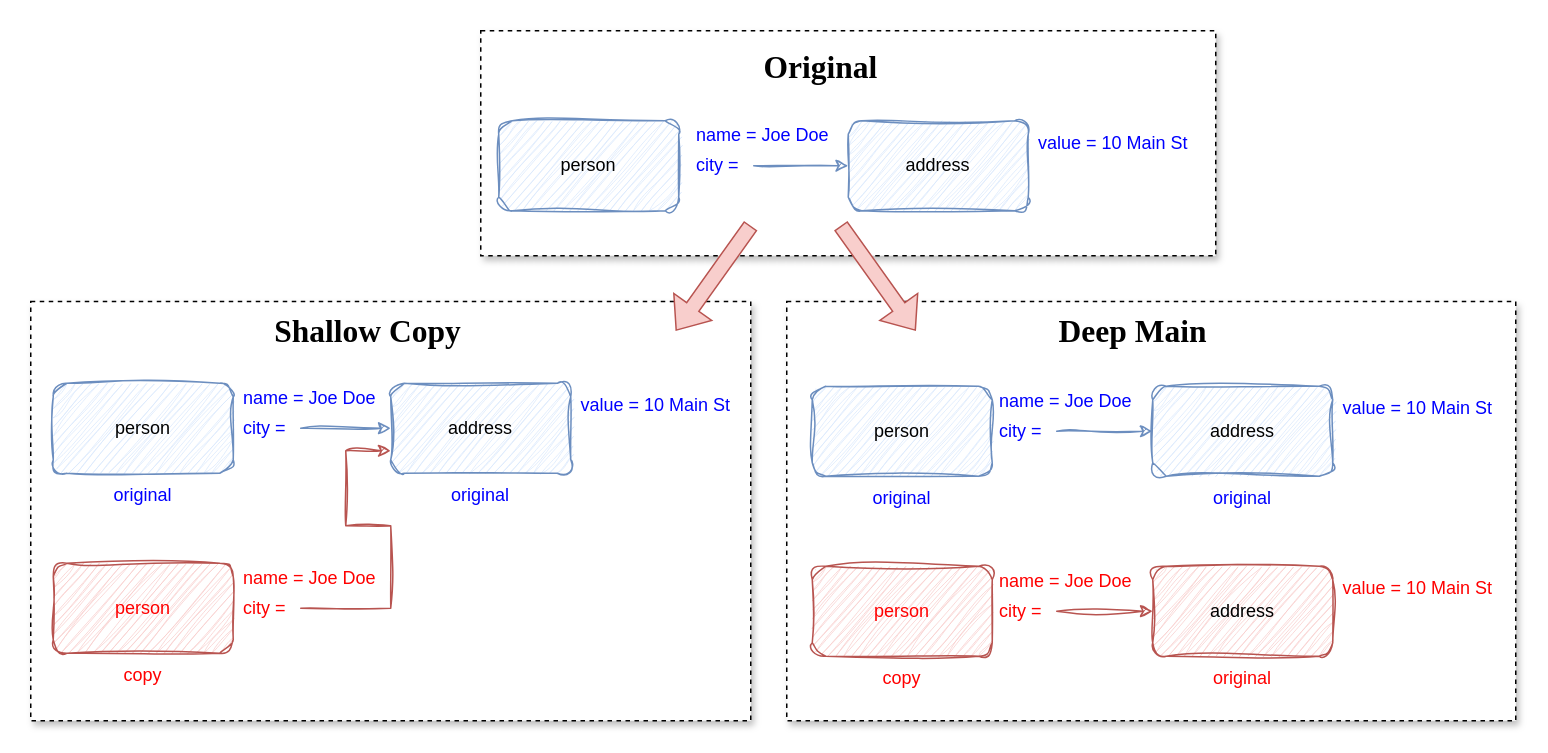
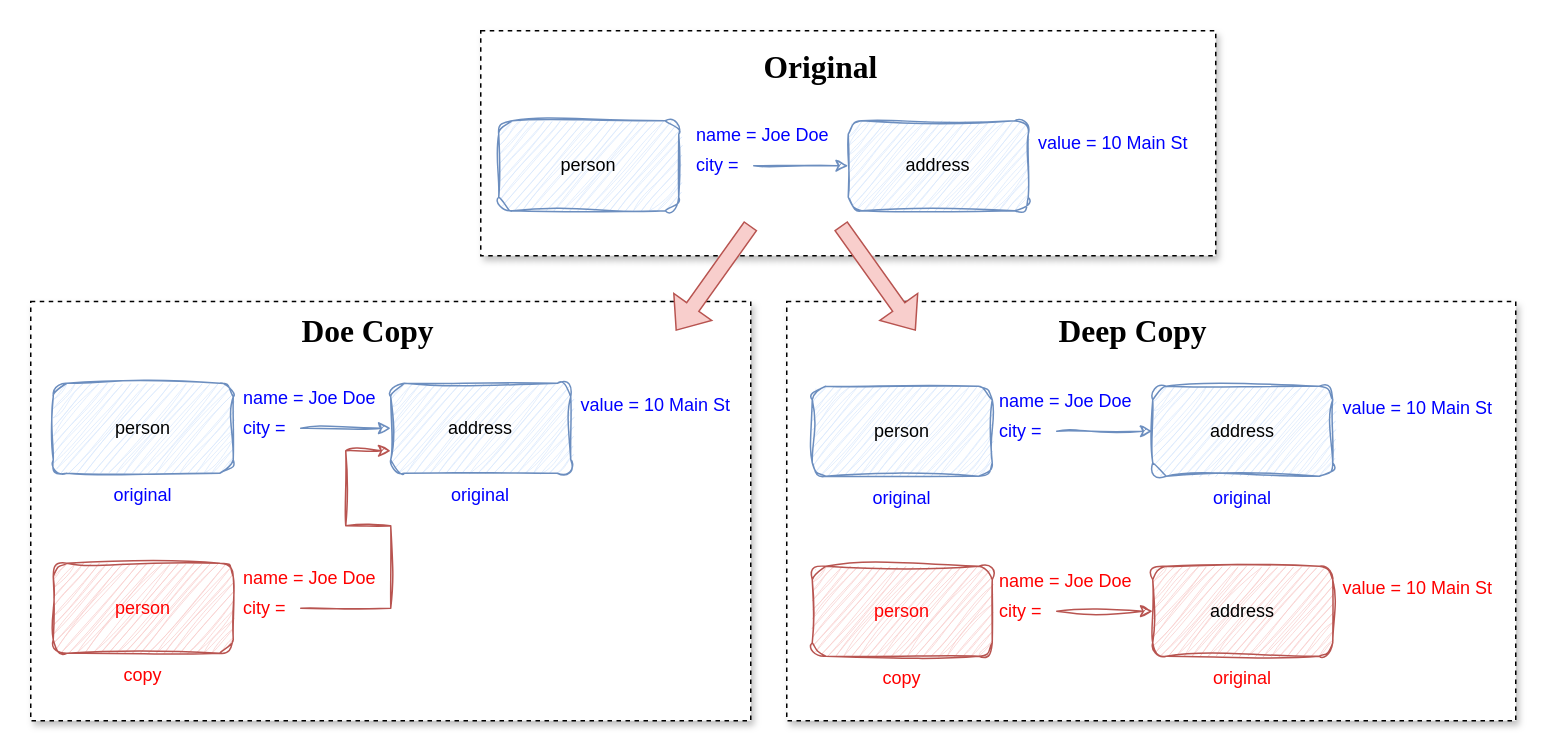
  <mxCell id="0" />
  <mxCell id="1" parent="0" />
  <mxCell id="2" value="" style="rounded=0;whiteSpace=wrap;html=1;dashed=1;shadow=1;" vertex="1" parent="1"><mxGeometry x="320" y="20" width="490" height="150" as="geometry" /></mxCell>
  <mxCell id="3" value="Original" style="text;html=1;strokeColor=none;fillColor=none;align=center;verticalAlign=middle;whiteSpace=wrap;rounded=0;fontStyle=1;fontSize=21;fontFamily=Comic Sans MS;" vertex="1" parent="1"><mxGeometry x="462" y="30" width="170" height="30" as="geometry" /></mxCell>
  <mxCell id="4" value="" style="rounded=0;whiteSpace=wrap;html=1;dashed=1;shadow=1;" vertex="1" parent="1"><mxGeometry x="524" y="200.5" width="486" height="279.5" as="geometry" /></mxCell>
- <mxCell id="5" value="Deep Main" style="text;html=1;strokeColor=none;fillColor=none;align=center;verticalAlign=middle;whiteSpace=wrap;rounded=0;fontStyle=1;fontSize=21;fontFamily=Comic Sans MS;" vertex="1" parent="1"><mxGeometry x="670" y="206" width="170" height="30" as="geometry" /></mxCell>
+ <mxCell id="5" value="Deep Copy" style="text;html=1;strokeColor=none;fillColor=none;align=center;verticalAlign=middle;whiteSpace=wrap;rounded=0;fontStyle=1;fontSize=21;fontFamily=Comic Sans MS;" vertex="1" parent="1"><mxGeometry x="670" y="206" width="170" height="30" as="geometry" /></mxCell>
  <mxCell id="6" value="" style="rounded=0;whiteSpace=wrap;html=1;dashed=1;shadow=1;" vertex="1" parent="1"><mxGeometry x="20" y="200.5" width="480" height="279.5" as="geometry" /></mxCell>
  <mxCell id="7" value="person" style="rounded=1;whiteSpace=wrap;html=1;sketch=1;curveFitting=1;jiggle=2;fillColor=#dae8fc;strokeColor=#6c8ebf;" vertex="1" parent="1"><mxGeometry x="35" y="255" width="120" height="60" as="geometry" /></mxCell>
  <mxCell id="8" value="name = Joe Doe" style="text;html=1;strokeColor=none;fillColor=none;align=left;verticalAlign=middle;whiteSpace=wrap;rounded=0;fontColor=#0000FF;" vertex="1" parent="1"><mxGeometry x="160" y="250" width="100" height="30" as="geometry" /></mxCell>
  <mxCell id="9" style="rounded=0;orthogonalLoop=1;jettySize=auto;html=1;exitX=1;exitY=0.5;exitDx=0;exitDy=0;entryX=0;entryY=0.5;entryDx=0;entryDy=0;sketch=1;curveFitting=1;jiggle=2;fillColor=#dae8fc;strokeColor=#6c8ebf;" edge="1" parent="1" source="10" target="11"><mxGeometry relative="1" as="geometry" /></mxCell>
  <mxCell id="10" value="city =" style="text;html=1;strokeColor=none;fillColor=none;align=left;verticalAlign=middle;whiteSpace=wrap;rounded=0;fontColor=#0000FF;" vertex="1" parent="1"><mxGeometry x="160" y="270" width="40" height="30" as="geometry" /></mxCell>
  <mxCell id="11" value="address" style="rounded=1;whiteSpace=wrap;html=1;sketch=1;curveFitting=1;jiggle=2;fillColor=#dae8fc;strokeColor=#6c8ebf;" vertex="1" parent="1"><mxGeometry x="260" y="255" width="120" height="60" as="geometry" /></mxCell>
  <mxCell id="12" value="value = 10 Main St" style="text;html=1;strokeColor=none;fillColor=none;align=left;verticalAlign=middle;whiteSpace=wrap;rounded=0;fontColor=#0000FF;" vertex="1" parent="1"><mxGeometry x="385" y="255" width="110" height="30" as="geometry" /></mxCell>
  <mxCell id="13" value="original" style="text;html=1;strokeColor=none;fillColor=none;align=center;verticalAlign=middle;whiteSpace=wrap;rounded=0;fontColor=#0000FF;" vertex="1" parent="1"><mxGeometry x="65" y="315" width="60" height="30" as="geometry" /></mxCell>
  <mxCell id="14" value="original" style="text;html=1;strokeColor=none;fillColor=none;align=center;verticalAlign=middle;whiteSpace=wrap;rounded=0;fontColor=#0000FF;" vertex="1" parent="1"><mxGeometry x="290" y="315" width="60" height="30" as="geometry" /></mxCell>
  <mxCell id="15" value="person" style="rounded=1;whiteSpace=wrap;html=1;sketch=1;curveFitting=1;jiggle=2;fillColor=#f8cecc;strokeColor=#b85450;fontColor=#FF0000;" vertex="1" parent="1"><mxGeometry x="35" y="375" width="120" height="60" as="geometry" /></mxCell>
  <mxCell id="16" value="name = Joe Doe" style="text;html=1;strokeColor=none;fillColor=none;align=left;verticalAlign=middle;whiteSpace=wrap;rounded=0;fontColor=#FF0000;" vertex="1" parent="1"><mxGeometry x="160" y="370" width="100" height="30" as="geometry" /></mxCell>
  <mxCell id="17" style="rounded=0;orthogonalLoop=1;jettySize=auto;html=1;exitX=1;exitY=0.5;exitDx=0;exitDy=0;entryX=0;entryY=0.75;entryDx=0;entryDy=0;sketch=1;curveFitting=1;jiggle=2;fillColor=#f8cecc;strokeColor=#b85450;" edge="1" parent="1" target="11"><mxGeometry relative="1" as="geometry"><mxPoint x="200" y="405" as="sourcePoint" /><mxPoint x="300" y="405" as="targetPoint" /><Array as="points"><mxPoint x="260" y="405" /><mxPoint x="260" y="350" /><mxPoint x="230" y="350" /><mxPoint x="230" y="300" /><mxPoint x="260" y="300" /></Array></mxGeometry></mxCell>
  <mxCell id="18" value="copy" style="text;html=1;strokeColor=none;fillColor=none;align=center;verticalAlign=middle;whiteSpace=wrap;rounded=0;fontColor=#FF0000;" vertex="1" parent="1"><mxGeometry x="65" y="435" width="60" height="30" as="geometry" /></mxCell>
  <mxCell id="19" value="city =" style="text;html=1;strokeColor=none;fillColor=none;align=left;verticalAlign=middle;whiteSpace=wrap;rounded=0;fontColor=#FF0000;" vertex="1" parent="1"><mxGeometry x="160" y="390" width="40" height="30" as="geometry" /></mxCell>
  <mxCell id="20" value="person" style="rounded=1;whiteSpace=wrap;html=1;sketch=1;curveFitting=1;jiggle=2;fillColor=#dae8fc;strokeColor=#6c8ebf;" vertex="1" parent="1"><mxGeometry x="332" y="80" width="120" height="60" as="geometry" /></mxCell>
  <mxCell id="21" value="name = Joe Doe" style="text;html=1;strokeColor=none;fillColor=none;align=left;verticalAlign=middle;whiteSpace=wrap;rounded=0;fontColor=#0000FF;" vertex="1" parent="1"><mxGeometry x="462" y="75" width="100" height="30" as="geometry" /></mxCell>
  <mxCell id="22" style="rounded=0;orthogonalLoop=1;jettySize=auto;html=1;exitX=1;exitY=0.5;exitDx=0;exitDy=0;entryX=0;entryY=0.5;entryDx=0;entryDy=0;sketch=1;curveFitting=1;jiggle=2;fontColor=#0000FF;fillColor=#dae8fc;strokeColor=#6c8ebf;" edge="1" parent="1" source="23" target="24"><mxGeometry relative="1" as="geometry" /></mxCell>
  <mxCell id="23" value="city =" style="text;html=1;strokeColor=none;fillColor=none;align=left;verticalAlign=middle;whiteSpace=wrap;rounded=0;fontColor=#0000FF;" vertex="1" parent="1"><mxGeometry x="462" y="95" width="40" height="30" as="geometry" /></mxCell>
  <mxCell id="24" value="address" style="rounded=1;whiteSpace=wrap;html=1;sketch=1;curveFitting=1;jiggle=2;fillColor=#dae8fc;strokeColor=#6c8ebf;" vertex="1" parent="1"><mxGeometry x="565" y="80" width="120" height="60" as="geometry" /></mxCell>
  <mxCell id="25" value="value = 10 Main St" style="text;html=1;strokeColor=none;fillColor=none;align=left;verticalAlign=middle;whiteSpace=wrap;rounded=0;fontColor=#0000FF;" vertex="1" parent="1"><mxGeometry x="690" y="80" width="110" height="30" as="geometry" /></mxCell>
  <mxCell id="26" value="person" style="rounded=1;whiteSpace=wrap;html=1;sketch=1;curveFitting=1;jiggle=2;fillColor=#dae8fc;strokeColor=#6c8ebf;" vertex="1" parent="1"><mxGeometry x="541" y="257" width="120" height="60" as="geometry" /></mxCell>
  <mxCell id="27" value="name = Joe Doe" style="text;html=1;strokeColor=none;fillColor=none;align=left;verticalAlign=middle;whiteSpace=wrap;rounded=0;fontColor=#0000FF;" vertex="1" parent="1"><mxGeometry x="664" y="252" width="100" height="30" as="geometry" /></mxCell>
  <mxCell id="28" style="rounded=0;orthogonalLoop=1;jettySize=auto;html=1;exitX=1;exitY=0.5;exitDx=0;exitDy=0;entryX=0;entryY=0.5;entryDx=0;entryDy=0;sketch=1;curveFitting=1;jiggle=2;fillColor=#dae8fc;strokeColor=#6c8ebf;" edge="1" parent="1" source="29" target="30"><mxGeometry relative="1" as="geometry" /></mxCell>
  <mxCell id="29" value="city =" style="text;html=1;strokeColor=none;fillColor=none;align=left;verticalAlign=middle;whiteSpace=wrap;rounded=0;fontColor=#0000FF;" vertex="1" parent="1"><mxGeometry x="664" y="272" width="40" height="30" as="geometry" /></mxCell>
  <mxCell id="30" value="address" style="rounded=1;whiteSpace=wrap;html=1;sketch=1;curveFitting=1;jiggle=2;fillColor=#dae8fc;strokeColor=#6c8ebf;" vertex="1" parent="1"><mxGeometry x="768" y="257" width="120" height="60" as="geometry" /></mxCell>
  <mxCell id="31" value="value = 10 Main St" style="text;html=1;strokeColor=none;fillColor=none;align=left;verticalAlign=middle;whiteSpace=wrap;rounded=0;fontColor=#0000FF;" vertex="1" parent="1"><mxGeometry x="893" y="257" width="110" height="30" as="geometry" /></mxCell>
  <mxCell id="32" value="original" style="text;html=1;strokeColor=none;fillColor=none;align=center;verticalAlign=middle;whiteSpace=wrap;rounded=0;fontColor=#0000FF;" vertex="1" parent="1"><mxGeometry x="571" y="317" width="60" height="30" as="geometry" /></mxCell>
  <mxCell id="33" value="original" style="text;html=1;strokeColor=none;fillColor=none;align=center;verticalAlign=middle;whiteSpace=wrap;rounded=0;fontColor=#0000FF;" vertex="1" parent="1"><mxGeometry x="798" y="317" width="60" height="30" as="geometry" /></mxCell>
  <mxCell id="34" value="person" style="rounded=1;whiteSpace=wrap;html=1;sketch=1;curveFitting=1;jiggle=2;fillColor=#f8cecc;strokeColor=#b85450;fontColor=#FF0000;" vertex="1" parent="1"><mxGeometry x="541" y="377" width="120" height="60" as="geometry" /></mxCell>
  <mxCell id="35" value="name = Joe Doe" style="text;html=1;strokeColor=none;fillColor=none;align=left;verticalAlign=middle;whiteSpace=wrap;rounded=0;fontColor=#FF0000;" vertex="1" parent="1"><mxGeometry x="664" y="372" width="100" height="30" as="geometry" /></mxCell>
  <mxCell id="36" style="rounded=0;orthogonalLoop=1;jettySize=auto;html=1;exitX=1;exitY=0.5;exitDx=0;exitDy=0;entryX=0;entryY=0.5;entryDx=0;entryDy=0;sketch=1;curveFitting=1;jiggle=2;fillColor=#f8cecc;strokeColor=#b85450;" edge="1" parent="1" target="39"><mxGeometry relative="1" as="geometry"><mxPoint x="704" y="407" as="sourcePoint" /><mxPoint x="804" y="407" as="targetPoint" /><Array as="points" /></mxGeometry></mxCell>
  <mxCell id="37" value="copy" style="text;html=1;strokeColor=none;fillColor=none;align=center;verticalAlign=middle;whiteSpace=wrap;rounded=0;fontColor=#FF0000;" vertex="1" parent="1"><mxGeometry x="571" y="437" width="60" height="30" as="geometry" /></mxCell>
  <mxCell id="38" value="city =" style="text;html=1;strokeColor=none;fillColor=none;align=left;verticalAlign=middle;whiteSpace=wrap;rounded=0;fontColor=#FF0000;" vertex="1" parent="1"><mxGeometry x="664" y="392" width="40" height="30" as="geometry" /></mxCell>
  <mxCell id="39" value="address" style="rounded=1;whiteSpace=wrap;html=1;sketch=1;curveFitting=1;jiggle=2;fillColor=#f8cecc;strokeColor=#b85450;" vertex="1" parent="1"><mxGeometry x="768" y="377" width="120" height="60" as="geometry" /></mxCell>
  <mxCell id="40" value="value = 10 Main St" style="text;html=1;strokeColor=none;fillColor=none;align=left;verticalAlign=middle;whiteSpace=wrap;rounded=0;fontColor=#FF0000;" vertex="1" parent="1"><mxGeometry x="893" y="377" width="110" height="30" as="geometry" /></mxCell>
  <mxCell id="41" value="original" style="text;html=1;strokeColor=none;fillColor=none;align=center;verticalAlign=middle;whiteSpace=wrap;rounded=0;fontColor=#FF0000;" vertex="1" parent="1"><mxGeometry x="798" y="437" width="60" height="30" as="geometry" /></mxCell>
- <mxCell id="42" value="Shallow Copy" style="text;html=1;strokeColor=none;fillColor=none;align=center;verticalAlign=middle;whiteSpace=wrap;rounded=0;fontStyle=1;fontSize=21;fontFamily=Comic Sans MS;" vertex="1" parent="1"><mxGeometry x="160" y="206" width="170" height="30" as="geometry" /></mxCell>
+ <mxCell id="42" value="Doe Copy" style="text;html=1;strokeColor=none;fillColor=none;align=center;verticalAlign=middle;whiteSpace=wrap;rounded=0;fontStyle=1;fontSize=21;fontFamily=Comic Sans MS;" vertex="1" parent="1"><mxGeometry x="160" y="206" width="170" height="30" as="geometry" /></mxCell>
  <mxCell id="43" value="" style="shape=flexArrow;endArrow=classic;html=1;rounded=0;fillColor=#f8cecc;strokeColor=#b85450;" edge="1" parent="1"><mxGeometry width="50" height="50" relative="1" as="geometry"><mxPoint x="500" y="150" as="sourcePoint" /><mxPoint x="450" y="220" as="targetPoint" /></mxGeometry></mxCell>
  <mxCell id="44" value="" style="shape=flexArrow;endArrow=classic;html=1;rounded=0;fillColor=#f8cecc;strokeColor=#b85450;" edge="1" parent="1"><mxGeometry width="50" height="50" relative="1" as="geometry"><mxPoint x="560" y="150" as="sourcePoint" /><mxPoint x="610" y="220" as="targetPoint" /></mxGeometry></mxCell>
